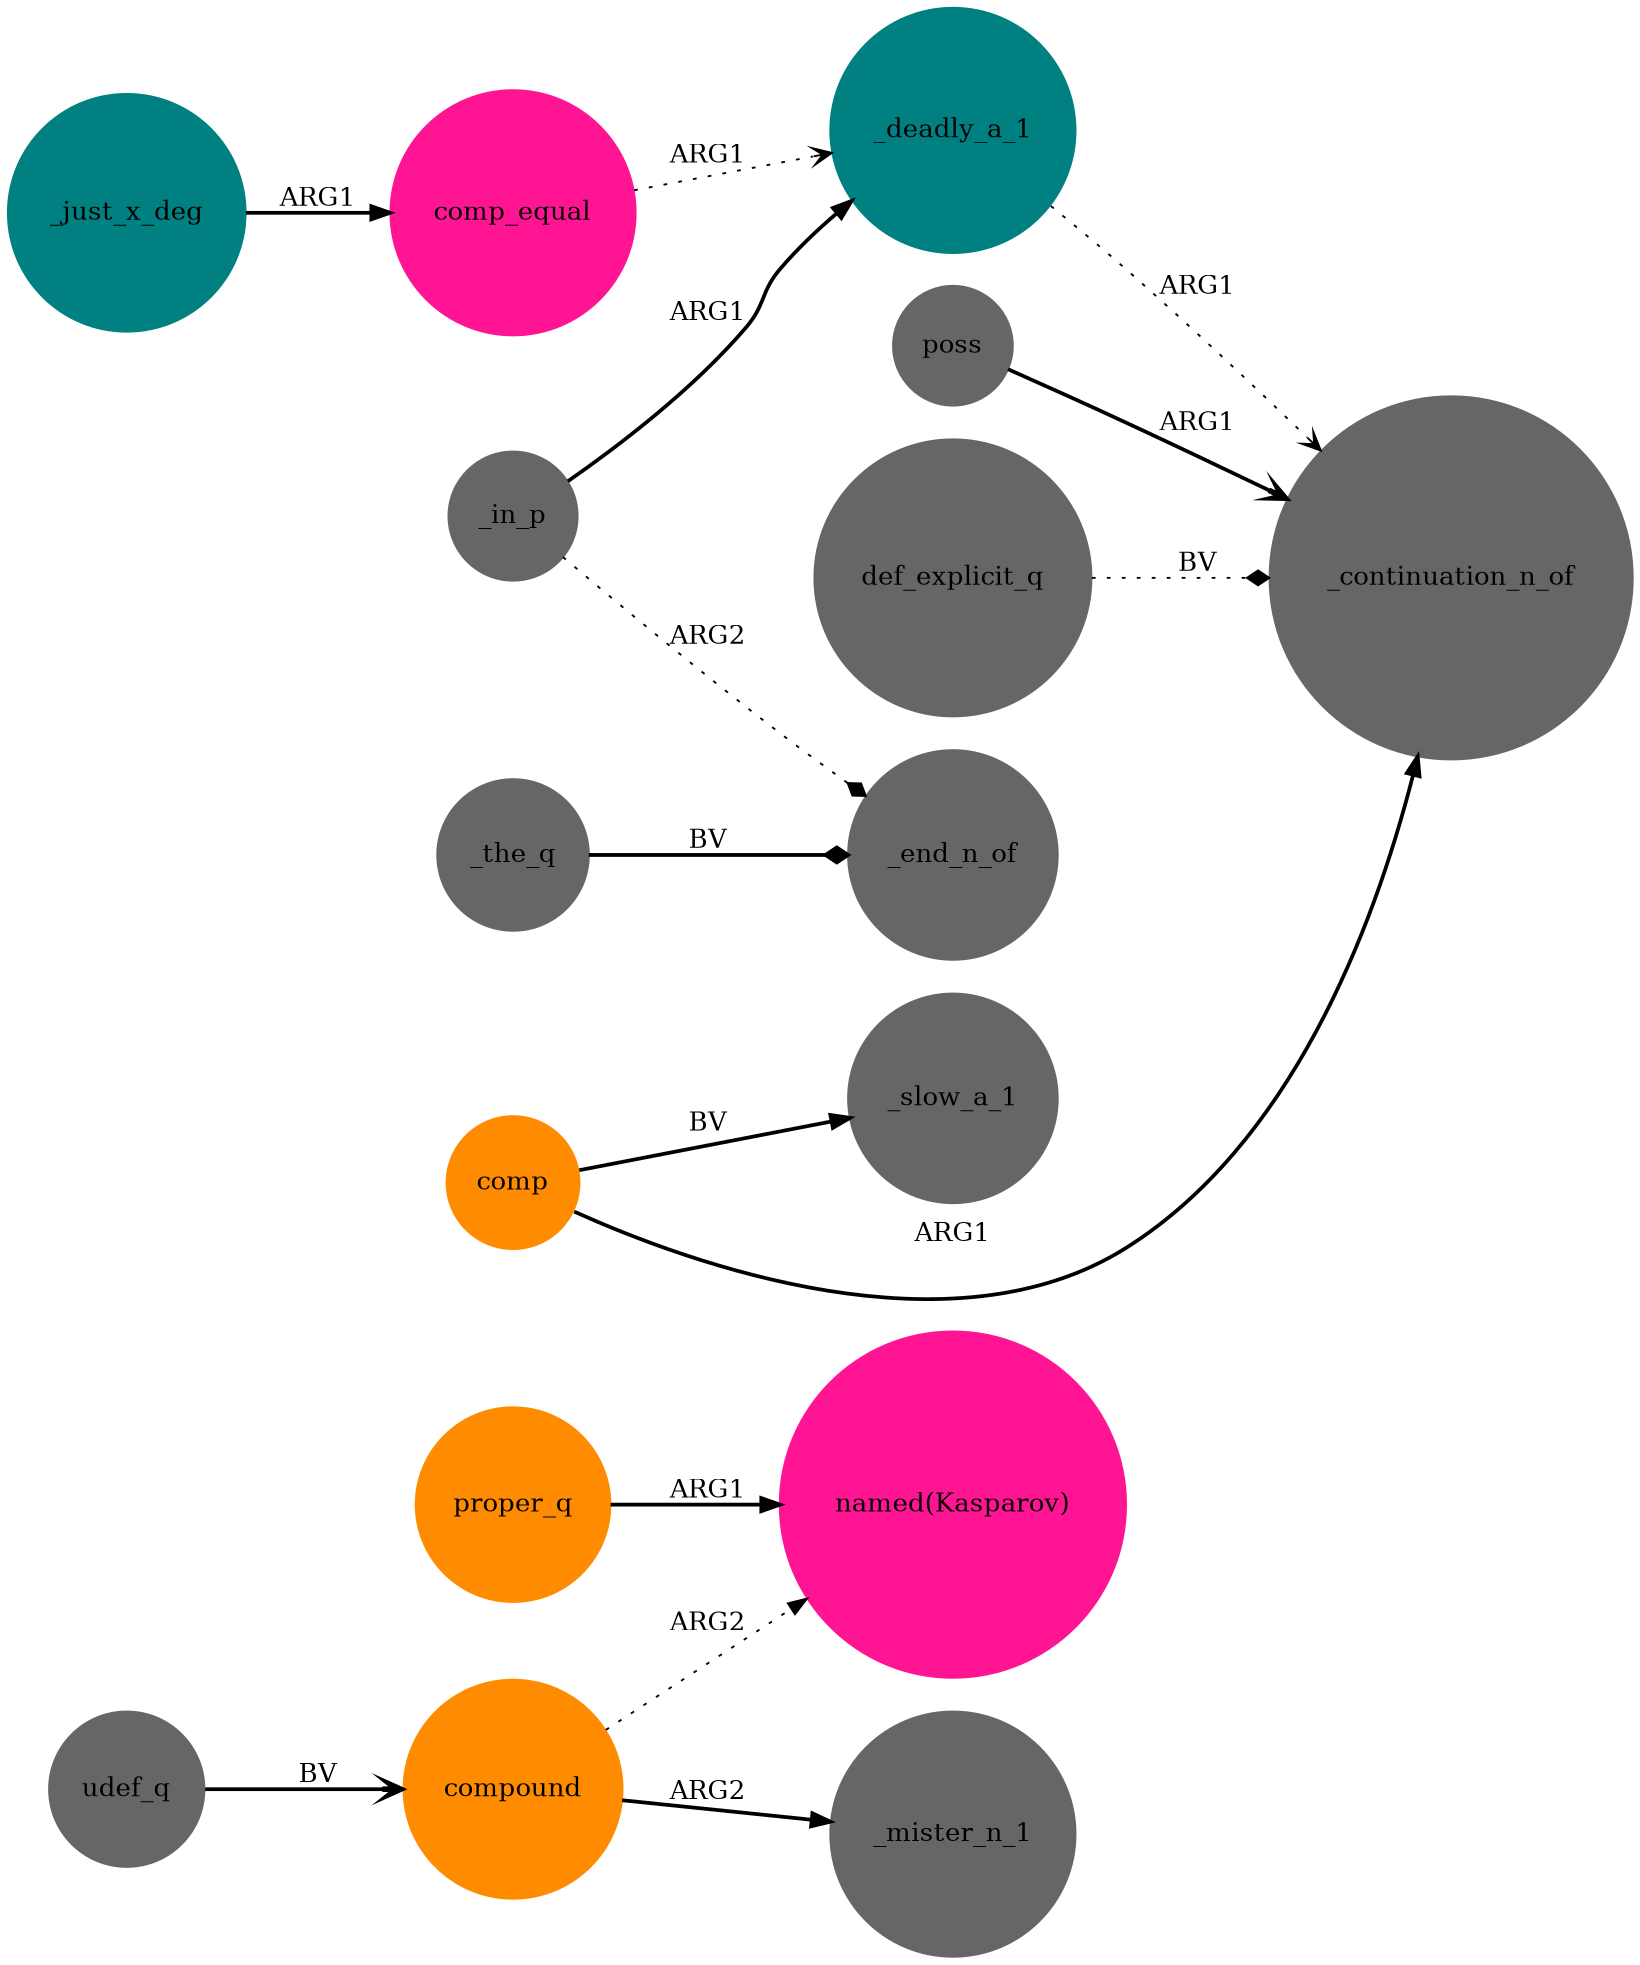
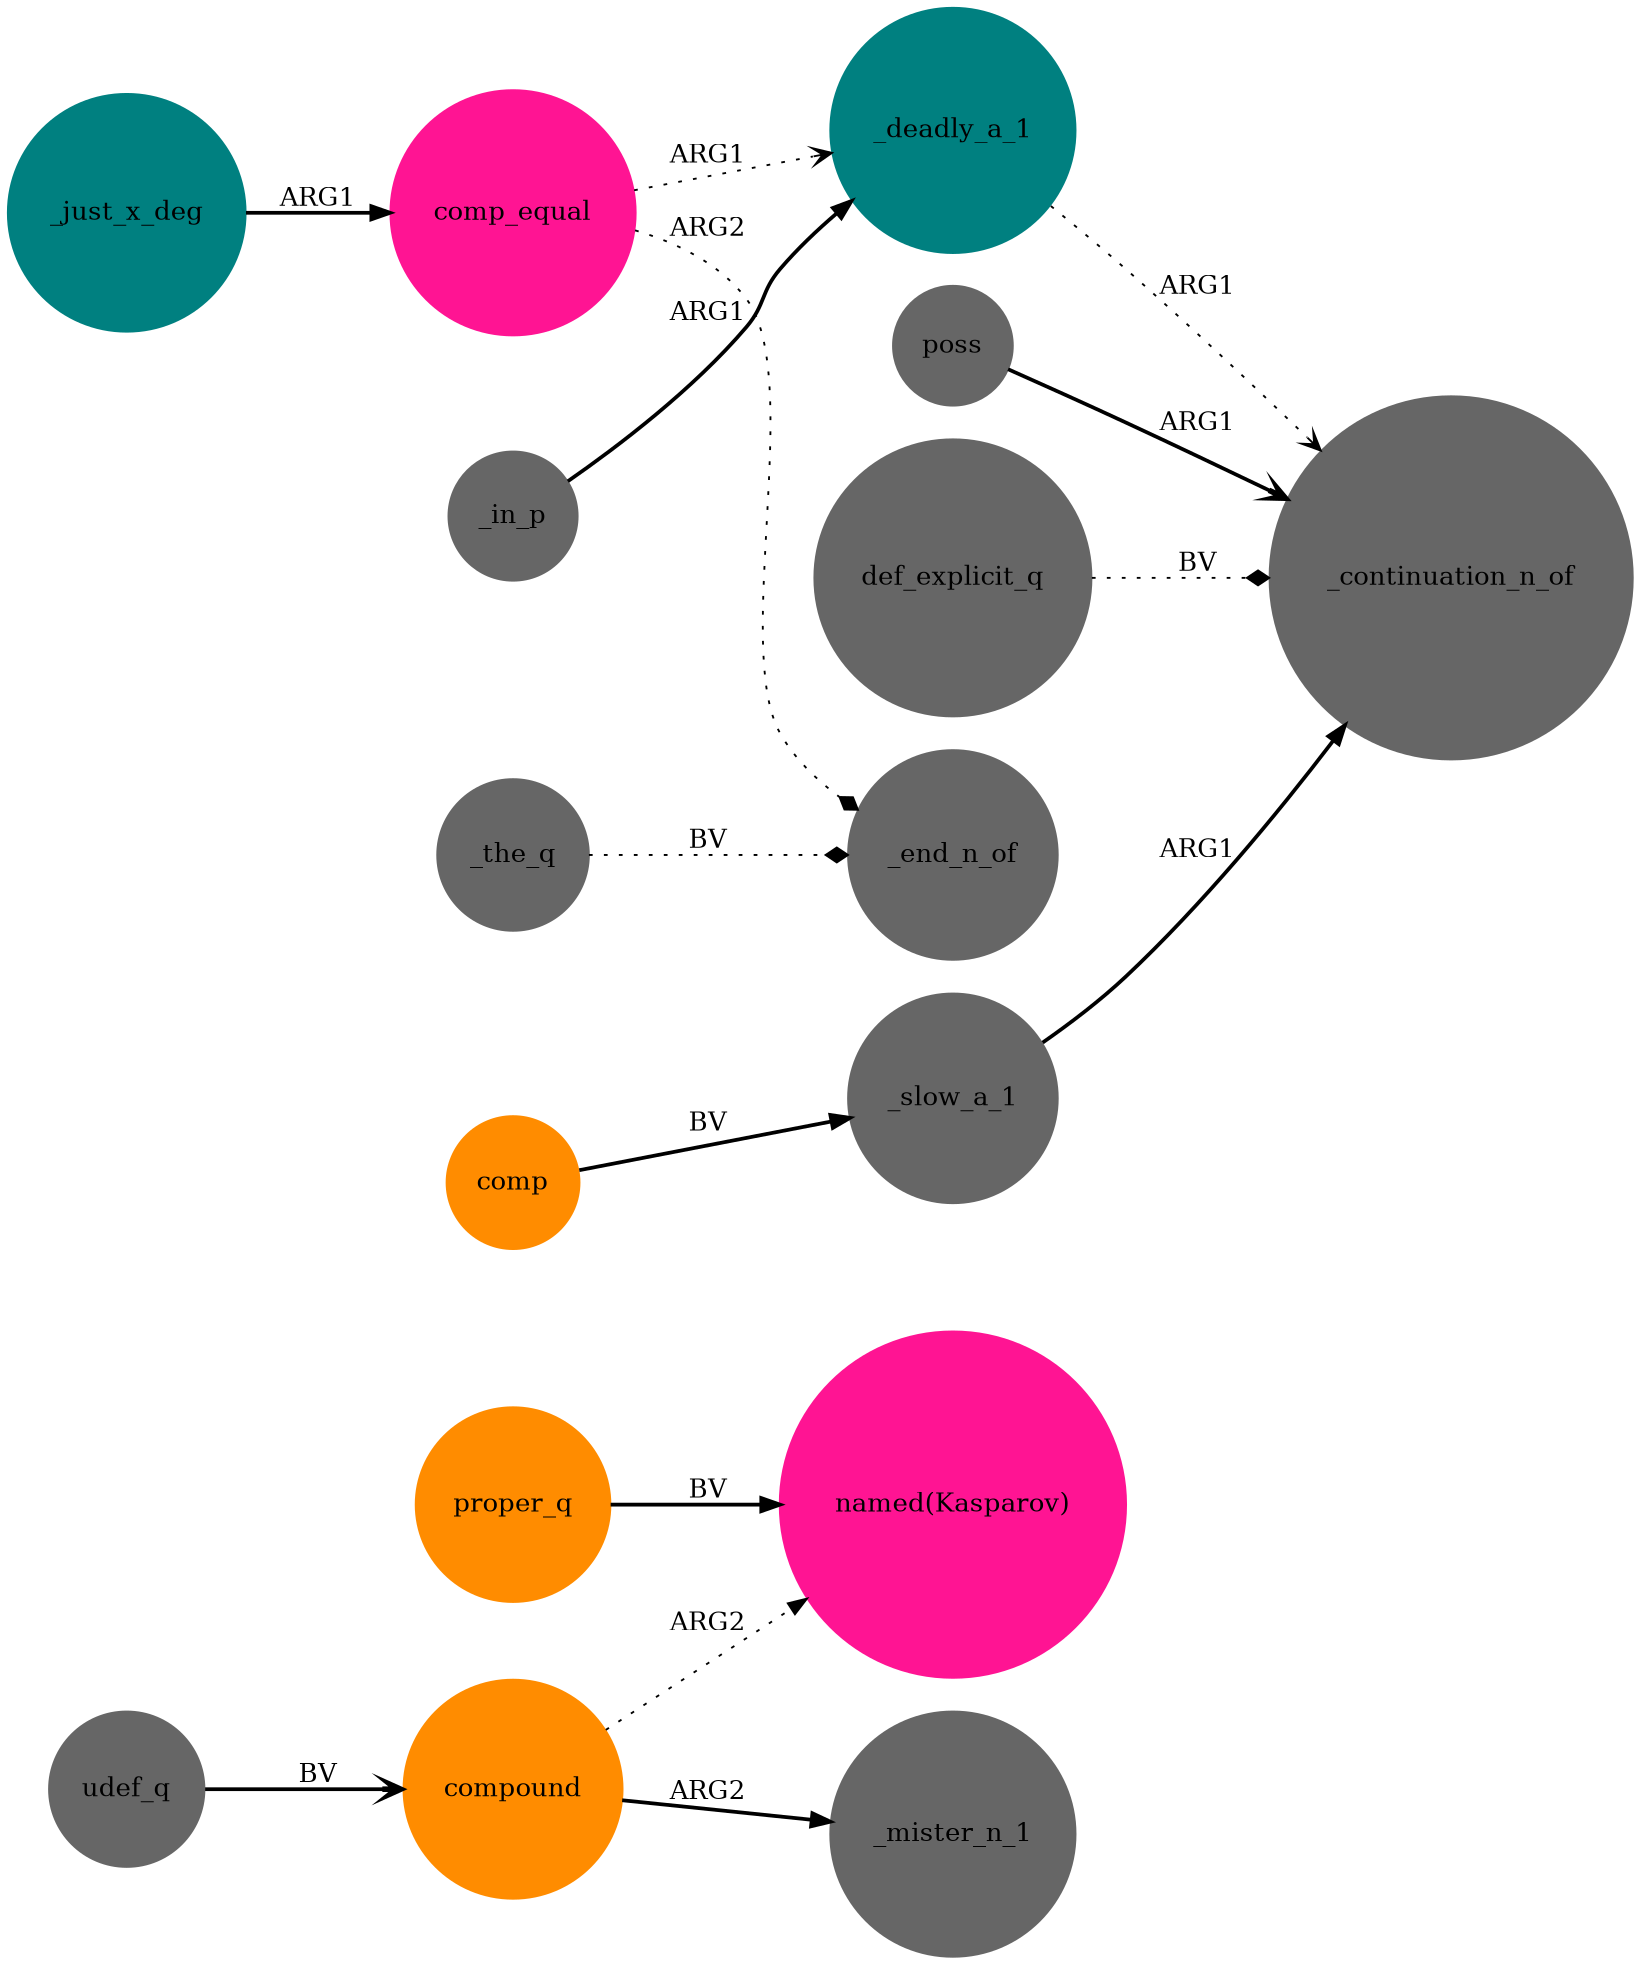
  digraph {
    rankdir=LR
    node [color=gray40 shape=circle style=filled]
    edge [arrowhead=normal style=bold]
    compound [color=darkorange]
    udef_q
    comp_equal [color=deeppink]
    _deadly_a_1 [color=teal]
    _continuation_n_of
    _in_p
    _end_n_of
    poss
    "named(Kasparov)" [color=deeppink]
    _mister_n_1
    def_explicit_q
    _just_x_deg [color=teal]
    _the_q
    comp [color=darkorange]
    _slow_a_1
    proper_q [color=darkorange]
    compound -> "named(Kasparov)" [label=ARG2 style=dotted]
    compound -> _mister_n_1 [label=ARG2]
    udef_q -> compound [arrowhead=vee label=BV]
    comp_equal -> _deadly_a_1 [arrowhead=vee label=ARG1 style=dotted]
    _deadly_a_1 -> _continuation_n_of [arrowhead=vee label=ARG1 style=dotted]
    _in_p -> _deadly_a_1 [label=ARG1]
-   _in_p -> _end_n_of [arrowhead=diamond label=ARG2 style=dotted]
+   comp_equal -> _end_n_of [arrowhead=diamond label=ARG2 style=dotted]
    poss -> _continuation_n_of [arrowhead=vee label=ARG1]
    def_explicit_q -> _continuation_n_of [arrowhead=diamond label=BV style=dotted]
    _just_x_deg -> comp_equal [label=ARG1]
-   _the_q -> _end_n_of [arrowhead=diamond label=BV]
+   _the_q -> _end_n_of [arrowhead=diamond label=BV style=dotted]
    comp -> _slow_a_1 [label=BV]
-   comp -> _continuation_n_of [label=ARG1]
-   proper_q -> "named(Kasparov)" [label=ARG1]
+   _slow_a_1 -> _continuation_n_of [label=ARG1]
+   proper_q -> "named(Kasparov)" [label=BV]
  }
